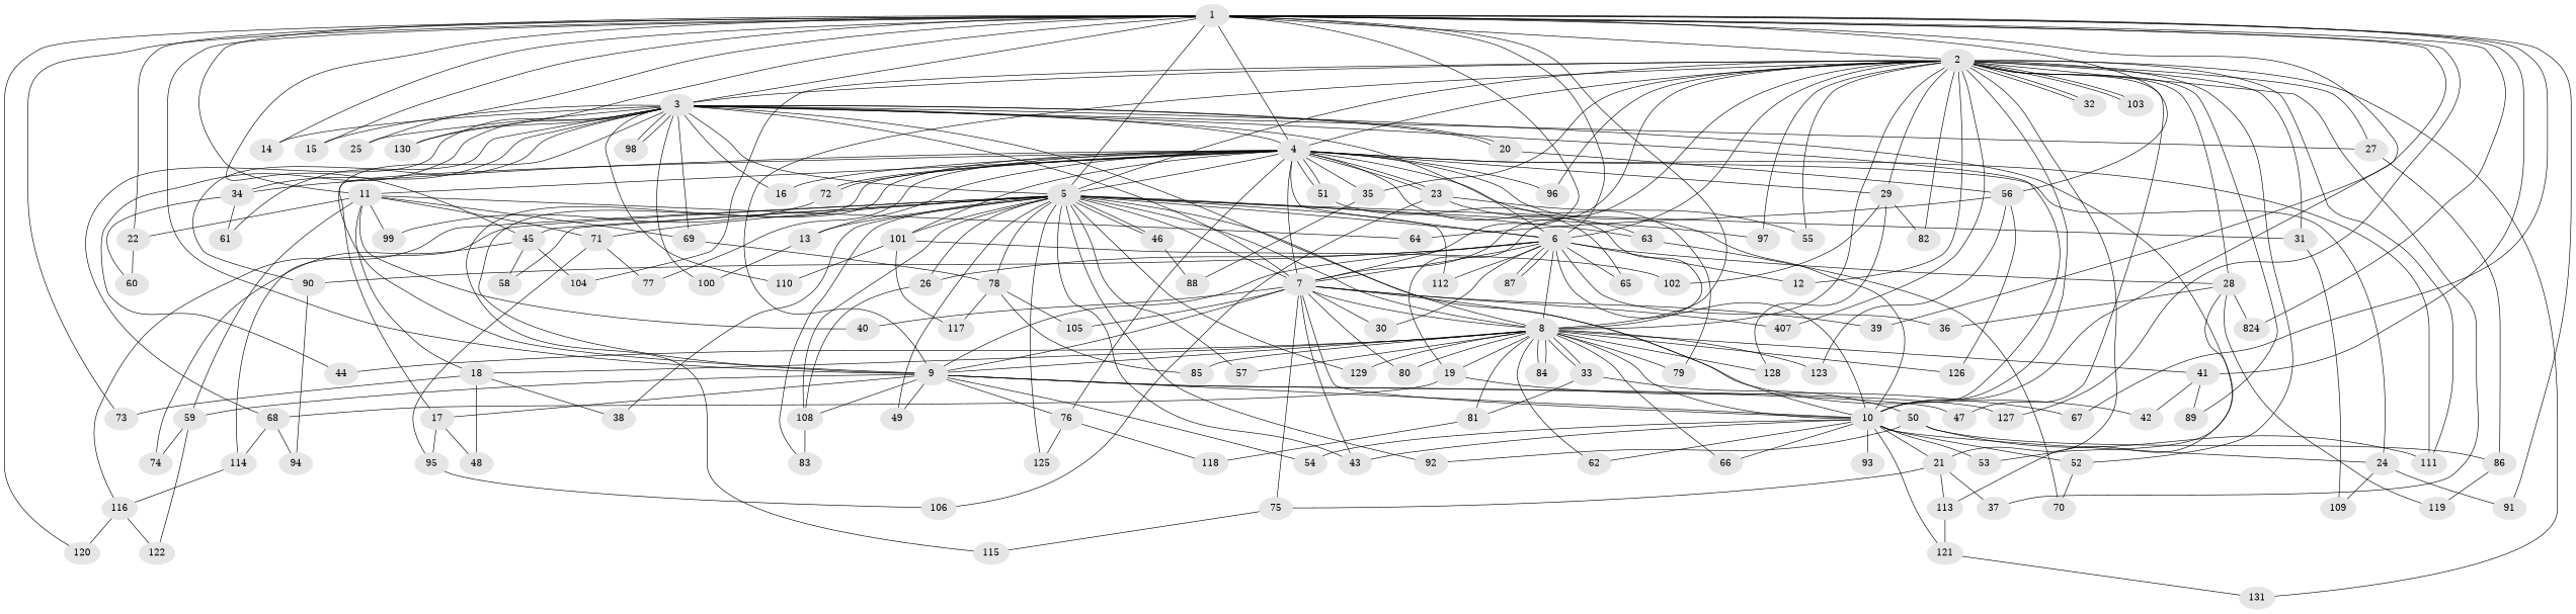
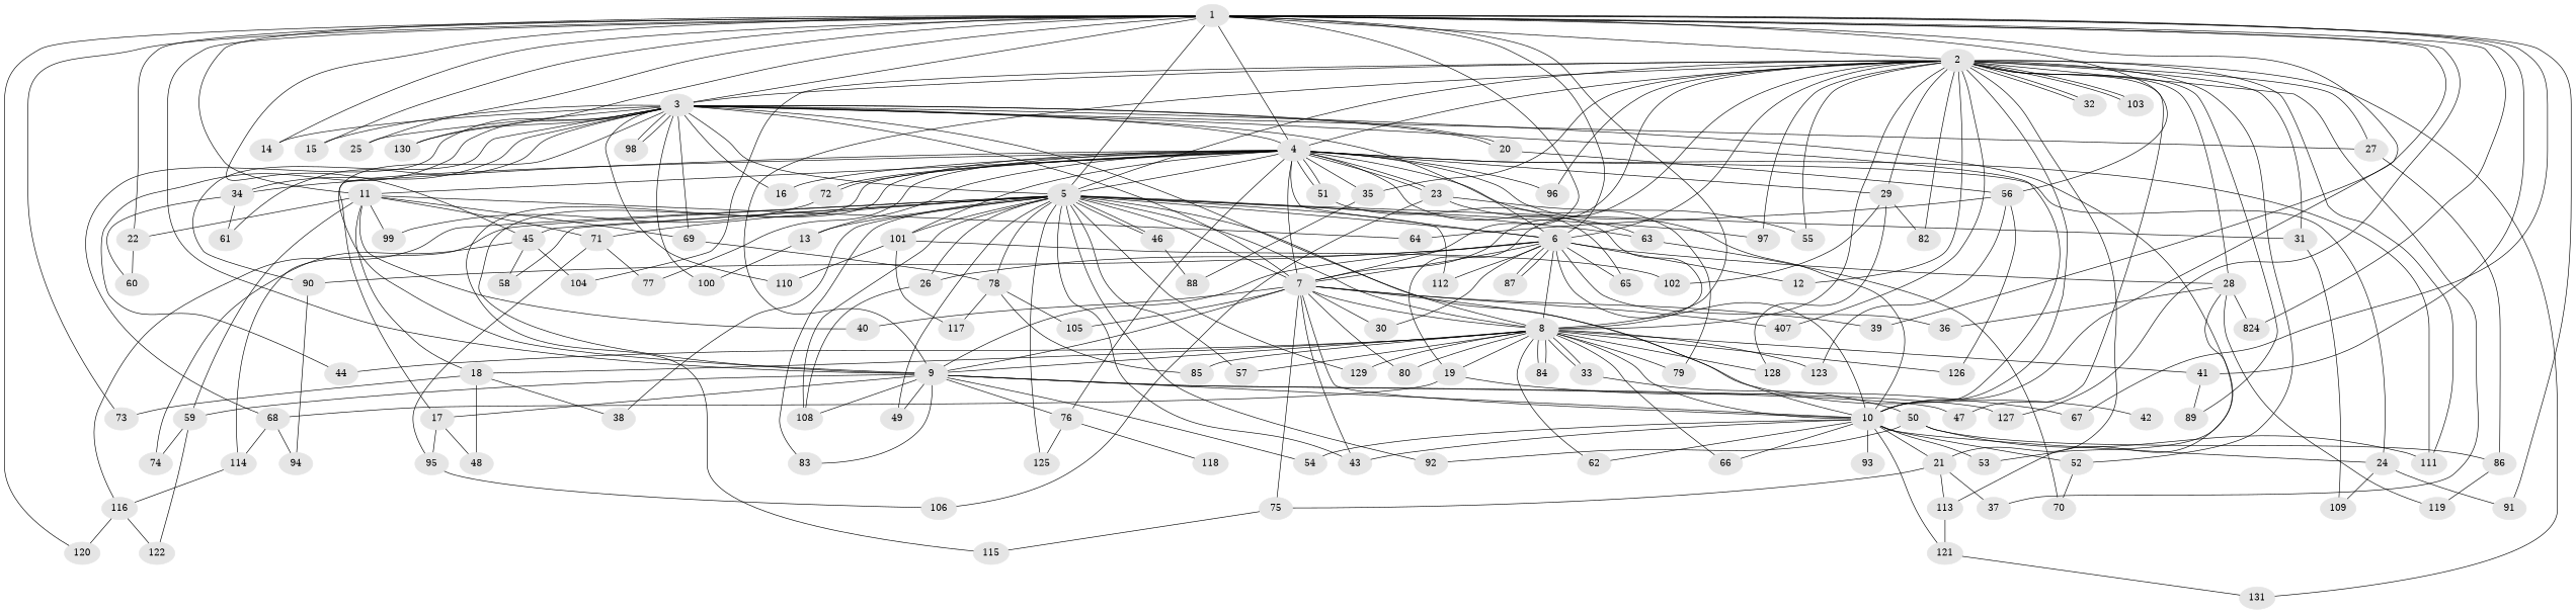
  graph {
    node [color=gray90 style=filled]
    1
    2
    3
    4
    5
    6
    7
    8
    9
    10
    11
    14
    15
    22
    25
    39
    41
    45
    56
    67
    73
    91
    120
    n24 [label=824]
    127
    130
    12
    19
    21
    27
    28
    29
    31
    32
    35
    37
    47
    52
    55
    82
    89
    96
    97
    103
    104
    n46 [label=407]
    131
    111
    16
    20
    34
    44
    61
    68
    69
    90
    98
    100
    110
    113
    13
    17
    23
    24
    51
    72
    76
    77
    79
    101
    115
    26
    38
    43
    46
    49
    57
    58
    63
    71
    78
    83
    92
    112
    114
    116
    125
    129
    108
    30
    36
    65
    87
    40
    42
    75
    80
    105
    18
    33
    62
    66
-   81
    84
    85
    123
    126
    128
    54
    59
    93
    53
    121
    64
    99
    60
    74
    86
    119
    102
    109
    88
    50
    70
    94
    48
    95
    106
    118
    117
    122
    1 -- 2
    1 -- 3
    1 -- 4
    1 -- 5
    1 -- 6
    1 -- 7
    1 -- 8
    1 -- 9
    1 -- 10
    1 -- 11
    1 -- 14
    1 -- 15
    1 -- 22
    1 -- 25
    1 -- 39
    1 -- 41
    1 -- 45
    1 -- 56
    1 -- 67
    1 -- 73
    1 -- 91
    1 -- 120
    1 -- n24
    1 -- 127
    1 -- 130
    2 -- 3
    2 -- 4
    2 -- 5
    2 -- 6
    2 -- 7
    2 -- 8
    2 -- 9
    2 -- 10
    2 -- 12
    2 -- 19
    2 -- 21
    2 -- 27
    2 -- 28
    2 -- 29
    2 -- 31
    2 -- 32
    2 -- 32
    2 -- 35
    2 -- 37
    2 -- 47
    2 -- 52
    2 -- 55
    2 -- 82
    2 -- 89
    2 -- 96
    2 -- 97
    2 -- 103
    2 -- 103
    2 -- 104
    2 -- n46
    2 -- 131
    2 -- 111
    3 -- 4
    3 -- 5
    3 -- 6
    3 -- 7
    3 -- 8
    3 -- 9
    3 -- 10
    3 -- 14
    3 -- 15
    3 -- 25
    3 -- 130
    3 -- 27
    3 -- 16
    3 -- 20
    3 -- 20
    3 -- 34
    3 -- 44
    3 -- 61
    3 -- 68
    3 -- 69
    3 -- 90
    3 -- 98
    3 -- 98
    3 -- 100
    3 -- 110
    3 -- 113
    4 -- 5
    4 -- 6
    4 -- 7
    4 -- 8
    4 -- 9
    4 -- 10
    4 -- 11
    4 -- 29
    4 -- 35
    4 -- 96
    4 -- 111
    4 -- 16
    4 -- 34
    4 -- 13
    4 -- 17
    4 -- 23
    4 -- 23
    4 -- 24
    4 -- 51
    4 -- 51
    4 -- 72
    4 -- 72
    4 -- 76
    4 -- 77
    4 -- 79
    4 -- 101
    4 -- 115
    5 -- 6
    5 -- 7
    5 -- 8
    5 -- 10
    5 -- 45
    5 -- 31
    5 -- 97
    5 -- 13
    5 -- 101
    5 -- 26
    5 -- 38
    5 -- 43
    5 -- 46
    5 -- 46
    5 -- 49
    5 -- 57
    5 -- 58
    5 -- 63
    5 -- 71
    5 -- 78
    5 -- 83
    5 -- 92
    5 -- 112
    5 -- 114
    5 -- 116
    5 -- 125
    5 -- 129
    5 -- 108
    6 -- 7
    6 -- 8
    6 -- 9
    6 -- 10
    6 -- 12
    6 -- 28
    6 -- 90
    6 -- 26
    6 -- 112
    6 -- 30
    6 -- 36
    6 -- 65
    6 -- 87
    6 -- 87
    7 -- 8
    7 -- 9
    7 -- 10
    7 -- 39
    7 -- n46
    7 -- 43
    7 -- 30
    7 -- 40
    7 -- 42
    7 -- 75
    7 -- 80
    7 -- 105
    8 -- 9
    8 -- 10
    8 -- 41
    8 -- 19
    8 -- 44
    8 -- 79
    8 -- 57
    8 -- 129
    8 -- 80
    8 -- 18
    8 -- 33
    8 -- 33
    8 -- 62
    8 -- 66
-   8 -- 81
    8 -- 84
    8 -- 84
    8 -- 85
    8 -- 123
    8 -- 126
    8 -- 128
    9 -- 10
    9 -- 127
    9 -- 47
    9 -- 17
    9 -- 76
    9 -- 49
-   108 -- 83
+   9 -- 83
    9 -- 108
    9 -- 54
    9 -- 59
    10 -- 21
    10 -- 52
    10 -- 24
    10 -- 43
    10 -- 62
    10 -- 66
    10 -- 54
    10 -- 93
    10 -- 53
    10 -- 121
    11 -- 22
    11 -- 69
    11 -- 71
    11 -- 40
    11 -- 18
    11 -- 59
    11 -- 64
    11 -- 99
    22 -- 60
    41 -- 89
-   41 -- 42
    45 -- 104
    45 -- 58
    45 -- 74
    56 -- 123
    56 -- 126
    56 -- 64
    19 -- 67
    19 -- 68
    21 -- 37
    21 -- 113
    21 -- 75
    27 -- 86
    28 -- n24
    28 -- 36
    28 -- 53
    28 -- 119
    29 -- 82
    29 -- 128
    29 -- 102
    31 -- 109
    35 -- 88
    52 -- 70
    20 -- 56
    34 -- 61
    34 -- 60
    68 -- 114
    68 -- 94
    69 -- 78
    90 -- 94
    113 -- 121
    13 -- 100
    17 -- 48
    17 -- 95
    23 -- 55
    23 -- 63
    23 -- 106
    24 -- 91
    24 -- 109
    51 -- 65
    72 -- 99
    76 -- 125
    76 -- 118
    101 -- 110
    101 -- 102
    101 -- 117
    26 -- 108
    46 -- 88
    63 -- 70
    71 -- 77
    71 -- 95
    78 -- 105
    78 -- 85
    78 -- 117
    114 -- 116
    116 -- 120
    116 -- 122
    75 -- 115
    18 -- 73
    18 -- 38
    18 -- 48
-   33 -- 81
    33 -- 50
-   81 -- 118
    59 -- 74
    59 -- 122
    121 -- 131
    86 -- 119
    50 -- 111
    50 -- 92
    50 -- 86
    95 -- 106
  }
